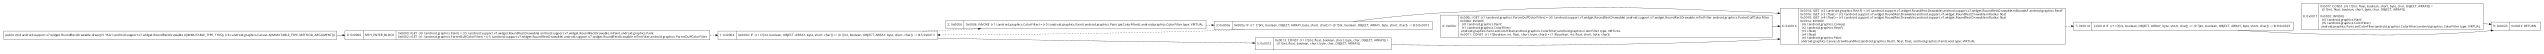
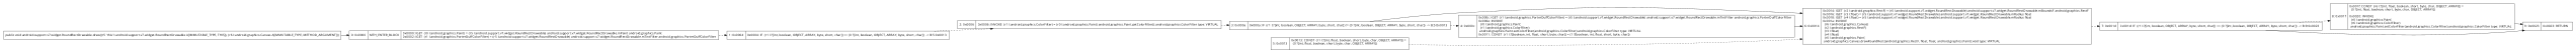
  digraph {
    fontname="Open Sans"
    rankdir=LR
    node [fontname="Open Sans" shape=record]
    edge [fontname="Open Sans"]
    n1 [label="{0\:\ 0x0000|MTH_ENTER_BLOCK\l|0x0000: IGET  (r0 I:android.graphics.Paint) = (r5 I:android.support.v7.widget.RoundRectDrawable) android.support.v7.widget.RoundRectDrawable.mPaint android.graphics.Paint \l0x0002: IGET  (r1 I:android.graphics.PorterDuffColorFilter) = (r5 I:android.support.v7.widget.RoundRectDrawable) android.support.v7.widget.RoundRectDrawable.mTintFilter android.graphics.PorterDuffColorFilter \l}"]
    n2 [label="{1\:\ 0x0004|0x0004: IF  (r1 I:?[int, boolean, OBJECT, ARRAY, byte, short, char]) == (0 ?[int, boolean, OBJECT, ARRAY, byte, short, char])  \-\> B:5:0x0013 \l}"]
    n3 [label="{2\:\ 0x0006|0x0006: INVOKE  (r1 I:android.graphics.ColorFilter) = (r0 I:android.graphics.Paint) android.graphics.Paint.getColorFilter():android.graphics.ColorFilter type: VIRTUAL \l}"]
    n4 [label="{5\:\ 0x0013|0x0013: CONST  (r1 I:?[int, float, boolean, short, byte, char, OBJECT, ARRAY]) = \l  (0 ?[int, float, boolean, short, byte, char, OBJECT, ARRAY])\l \l}"]
    n5 [label="{3\:\ 0x000a|0x000a: IF  (r1 I:?[int, boolean, OBJECT, ARRAY, byte, short, char]) != (0 ?[int, boolean, OBJECT, ARRAY, byte, short, char])  \-\> B:5:0x0013 \l}"]
    n6 [label="{6\:\ 0x0014|0x0014: IGET  (r2 I:android.graphics.RectF) = (r5 I:android.support.v7.widget.RoundRectDrawable) android.support.v7.widget.RoundRectDrawable.mBoundsF android.graphics.RectF \l0x0016: IGET  (r3 I:float) = (r5 I:android.support.v7.widget.RoundRectDrawable) android.support.v7.widget.RoundRectDrawable.mRadius float \l0x0018: IGET  (r4 I:float) = (r5 I:android.support.v7.widget.RoundRectDrawable) android.support.v7.widget.RoundRectDrawable.mRadius float \l0x001a: INVOKE  \l  (r6 I:android.graphics.Canvas)\l  (r2 I:android.graphics.RectF)\l  (r3 I:float)\l  (r4 I:float)\l  (r0 I:android.graphics.Paint)\l android.graphics.Canvas.drawRoundRect(android.graphics.RectF, float, float, android.graphics.Paint):void type: VIRTUAL \l}"]
    n7 [label="{4\:\ 0x000c|0x000c: IGET  (r1 I:android.graphics.PorterDuffColorFilter) = (r5 I:android.support.v7.widget.RoundRectDrawable) android.support.v7.widget.RoundRectDrawable.mTintFilter android.graphics.PorterDuffColorFilter \l0x000e: INVOKE  \l  (r0 I:android.graphics.Paint)\l  (r1 I:android.graphics.ColorFilter)\l android.graphics.Paint.setColorFilter(android.graphics.ColorFilter):android.graphics.ColorFilter type: VIRTUAL \l0x0011: CONST  (r1 I:?[boolean, int, float, short, byte, char]) = (1 ?[boolean, int, float, short, byte, char]) \l}"]
    n8 [label="{7\:\ 0x001d|0x001d: IF  (r1 I:?[int, boolean, OBJECT, ARRAY, byte, short, char]) == (0 ?[int, boolean, OBJECT, ARRAY, byte, short, char])  \-\> B:9:0x0023 \l}"]
    n9 [label="{8\:\ 0x001f|0x001f: CONST  (r6 I:?[int, float, boolean, short, byte, char, OBJECT, ARRAY]) = \l  (0 ?[int, float, boolean, short, byte, char, OBJECT, ARRAY])\l \l0x0020: INVOKE  \l  (r0 I:android.graphics.Paint)\l  (r6 I:android.graphics.ColorFilter)\l android.graphics.Paint.setColorFilter(android.graphics.ColorFilter):android.graphics.ColorFilter type: VIRTUAL \l}"]
    n10 [label="{9\:\ 0x0023|0x0023: RETURN   \l}"]
    n11 [label="{public void android.support.v7.widget.RoundRectDrawable.draw((r5 'this' I:android.support.v7.widget.RoundRectDrawable A[IMMUTABLE_TYPE, THIS]), (r6 I:android.graphics.Canvas A[IMMUTABLE_TYPE, METHOD_ARGUMENT])) }"]
    n1 -> n2 [style=dashed]
    n2 -> n3 [style=dashed]
-   n2 -> n4
    n3 -> n5 [style=dashed]
-   n4 -> n6
+   n4 -> n6 [style=dashed]
    n5 -> n6
-   n5 -> n2 [style=dashed]
+   n5 -> n7 [style=dashed]
    n6 -> n8 [style=dashed]
    n7 -> n6
+   n8 -> n9 [style=dashed]
    n8 -> n10
    n9 -> n10
    n11 -> n1
  }
